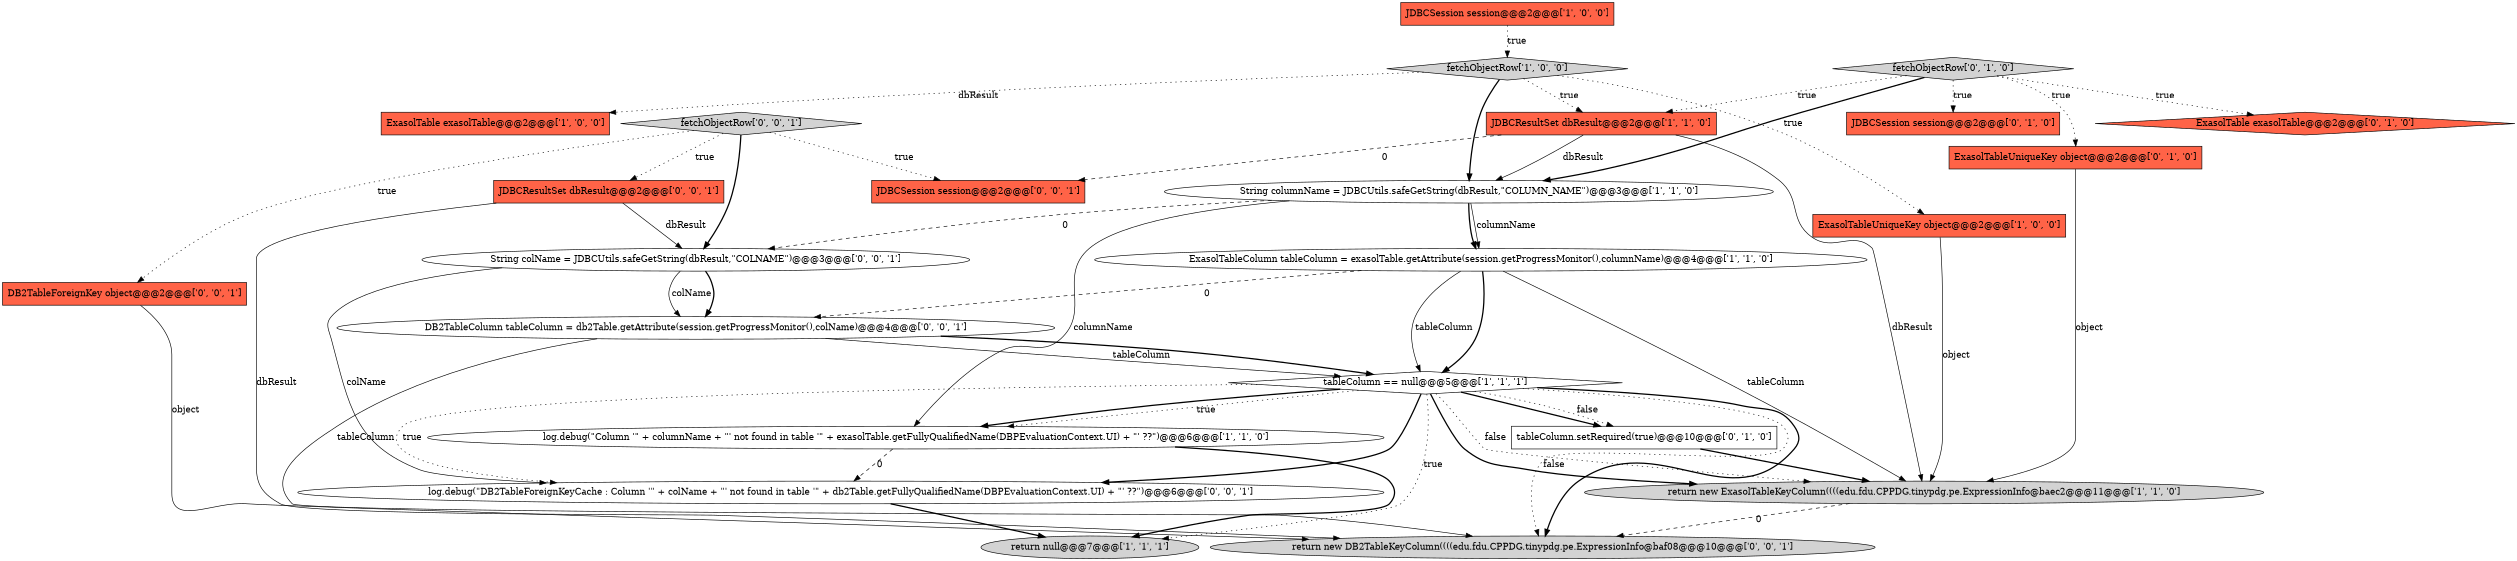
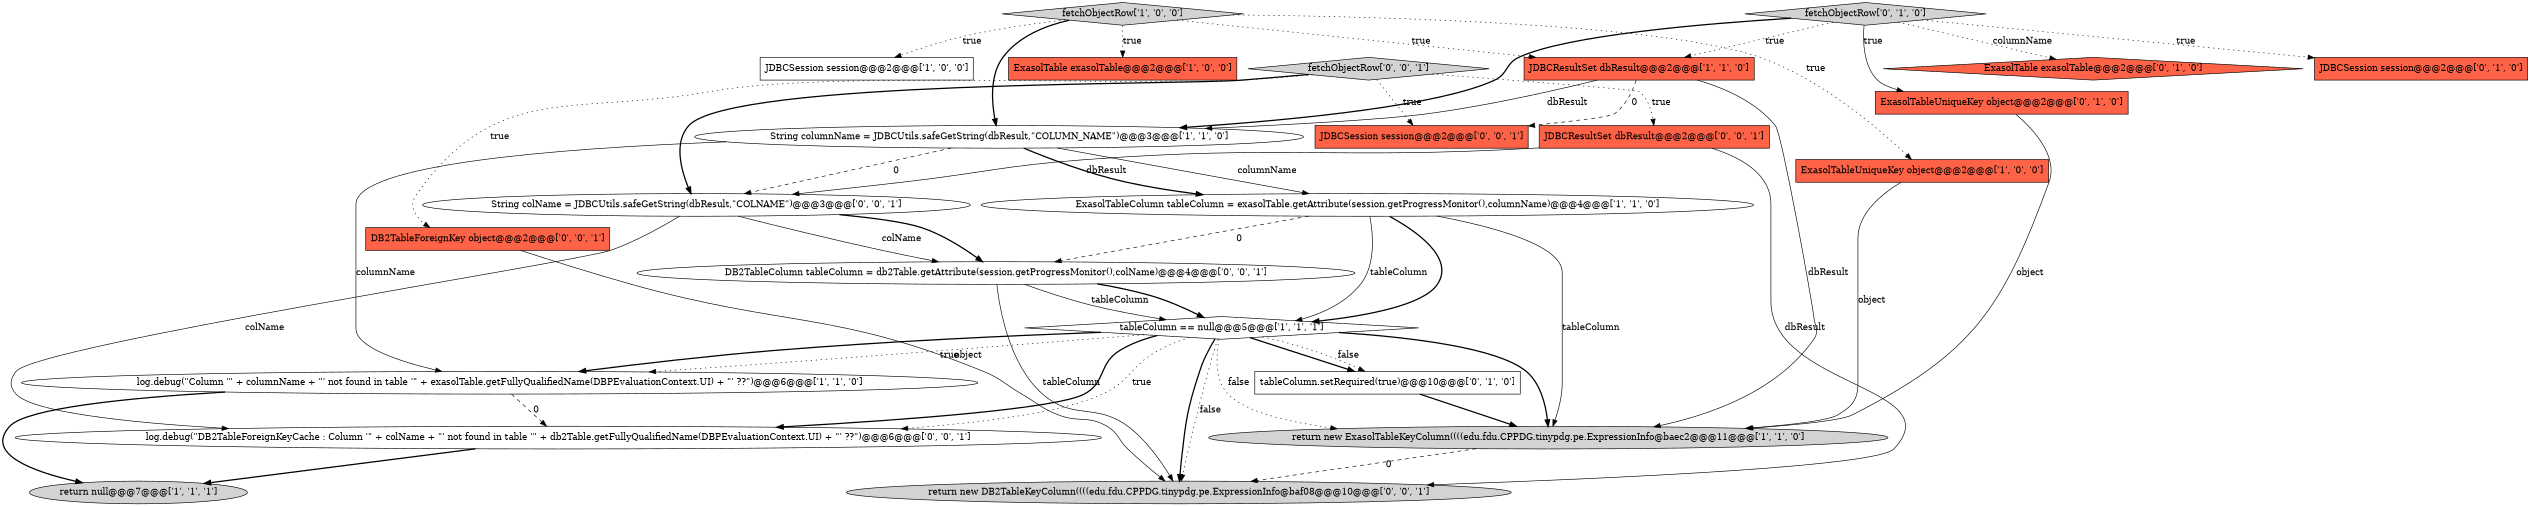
  digraph {
    node [fillcolor=tomato shape=box style=filled]
    edge [style=dotted]
-   n1 [label="JDBCSession session@@@2@@@['1', '0', '0']"]
+   n1 [fillcolor=white label="JDBCSession session@@@2@@@['1', '0', '0']"]
    n2 [fillcolor=white label="String columnName = JDBCUtils.safeGetString(dbResult,\"COLUMN_NAME\")@@@3@@@['1', '1', '0']" shape=ellipse]
    n3 [fillcolor=white label="log.debug(\"Column '\" + columnName + \"' not found in table '\" + exasolTable.getFullyQualifiedName(DBPEvaluationContext.UI) + \"' ??\")@@@6@@@['1', '1', '0']" shape=ellipse]
    n4 [fillcolor=white label="ExasolTableColumn tableColumn = exasolTable.getAttribute(session.getProgressMonitor(),columnName)@@@4@@@['1', '1', '0']" shape=ellipse]
    n5 [fillcolor=white label="String colName = JDBCUtils.safeGetString(dbResult,\"COLNAME\")@@@3@@@['0', '0', '1']" shape=ellipse]
    n6 [fillcolor=lightgray label="return null@@@7@@@['1', '1', '1']" shape=ellipse]
    n7 [fillcolor=white label="log.debug(\"DB2TableForeignKeyCache : Column '\" + colName + \"' not found in table '\" + db2Table.getFullyQualifiedName(DBPEvaluationContext.UI) + \"' ??\")@@@6@@@['0', '0', '1']" shape=ellipse]
    n8 [fillcolor=lightgray label="return new ExasolTableKeyColumn((((edu.fdu.CPPDG.tinypdg.pe.ExpressionInfo@baec2@@@11@@@['1', '1', '0']" shape=ellipse]
    n9 [fillcolor=white label="DB2TableColumn tableColumn = db2Table.getAttribute(session.getProgressMonitor(),colName)@@@4@@@['0', '0', '1']" shape=ellipse]
    n10 [fillcolor=white label="tableColumn == null@@@5@@@['1', '1', '1']" shape=diamond]
    n11 [fillcolor=lightgray label="return new DB2TableKeyColumn((((edu.fdu.CPPDG.tinypdg.pe.ExpressionInfo@baf08@@@10@@@['0', '0', '1']" shape=ellipse]
    n12 [fillcolor=lightgray label="fetchObjectRow['0', '0', '1']" shape=diamond]
    n13 [label="JDBCResultSet dbResult@@@2@@@['0', '0', '1']"]
    n14 [label="DB2TableForeignKey object@@@2@@@['0', '0', '1']"]
    n15 [label="JDBCSession session@@@2@@@['0', '0', '1']"]
    n16 [label="ExasolTableUniqueKey object@@@2@@@['0', '1', '0']"]
    n17 [fillcolor=white label="tableColumn.setRequired(true)@@@10@@@['0', '1', '0']"]
    n18 [label="JDBCResultSet dbResult@@@2@@@['1', '1', '0']"]
    n19 [label="ExasolTable exasolTable@@@2@@@['0', '1', '0']" shape=diamond]
    n20 [fillcolor=lightgray label="fetchObjectRow['1', '0', '0']" shape=diamond]
    n21 [label="ExasolTable exasolTable@@@2@@@['1', '0', '0']"]
    n22 [label="ExasolTableUniqueKey object@@@2@@@['1', '0', '0']"]
    n23 [fillcolor=lightgray label="fetchObjectRow['0', '1', '0']" shape=diamond]
    n24 [label="JDBCSession session@@@2@@@['0', '1', '0']"]
    n2 -> n3 [label=columnName style=solid]
    n2 -> n4 [label=columnName style=solid]
    n2 -> n4 [style=bold]
    n2 -> n5 [label=0 style=dashed]
    n3 -> n6 [style=bold]
    n3 -> n7 [label=0 style=dashed]
    n4 -> n8 [label=tableColumn style=solid]
    n4 -> n9 [label=0 style=dashed]
    n4 -> n10 [style=bold]
    n4 -> n10 [label=tableColumn style=solid]
    n5 -> n7 [label=colName style=solid]
    n5 -> n9 [label=colName style=solid]
    n5 -> n9 [style=bold]
    n7 -> n6 [style=bold]
    n8 -> n11 [label=0 style=dashed]
    n9 -> n10 [style=bold]
    n9 -> n10 [label=tableColumn style=solid]
    n9 -> n11 [label=tableColumn style=solid]
    n10 -> n3 [style=bold]
    n10 -> n3 [label=true]
-   n10 -> n6 [label=true]
    n10 -> n7 [style=bold]
    n10 -> n7 [label=true]
    n10 -> n8 [style=bold]
    n10 -> n8 [label=false]
    n10 -> n11 [label=false]
    n10 -> n11 [style=bold]
    n10 -> n17 [style=bold]
    n10 -> n17 [label=false]
    n12 -> n5 [style=bold]
    n12 -> n13 [label=true]
    n12 -> n14 [label=true]
    n12 -> n15 [label=true]
    n13 -> n5 [label=dbResult style=solid]
    n13 -> n11 [label=dbResult style=solid]
    n14 -> n11 [label=object style=solid]
    n16 -> n8 [label=object style=solid]
    n17 -> n8 [style=bold]
    n18 -> n2 [label=dbResult style=solid]
    n18 -> n8 [label=dbResult style=solid]
    n18 -> n15 [label=0 style=dashed]
-   n1 -> n20 [label=true]
+   n20 -> n1 [label=true]
    n20 -> n2 [style=bold]
    n20 -> n18 [label=true]
-   n20 -> n21 [label=dbResult]
+   n20 -> n21 [label=true]
    n20 -> n22 [label=true]
    n22 -> n8 [label=object style=solid]
    n23 -> n2 [style=bold]
-   n23 -> n16 [label=true]
+   n23 -> n16 [label=true style=solid]
    n23 -> n18 [label=true]
-   n23 -> n19 [label=true]
+   n23 -> n19 [label=columnName]
    n23 -> n24 [label=true]
  }
